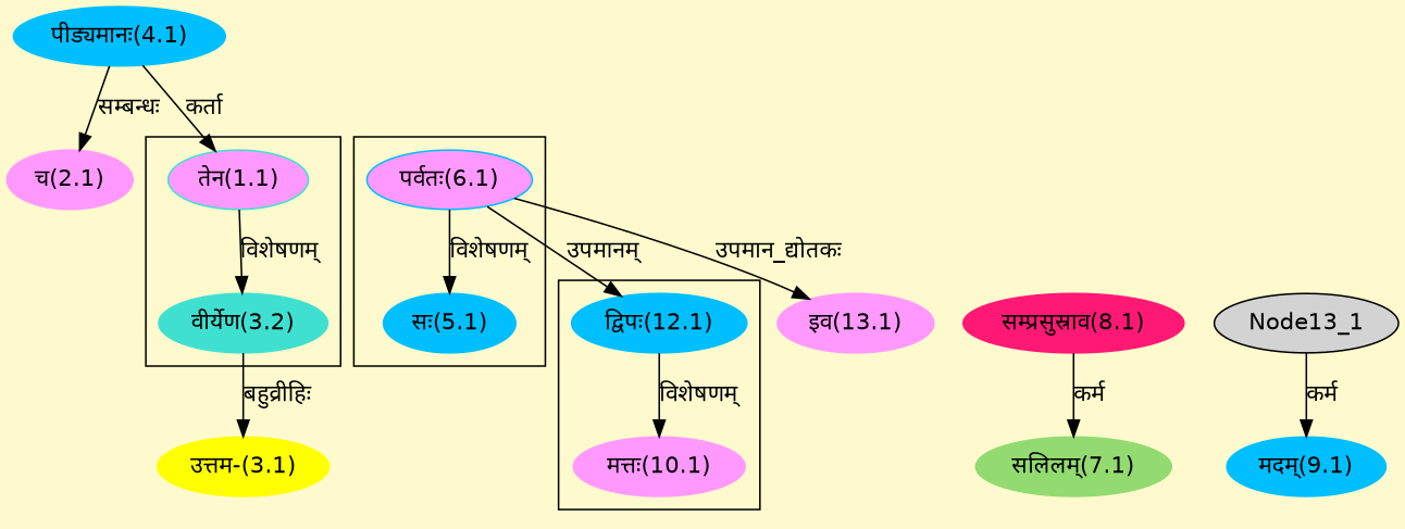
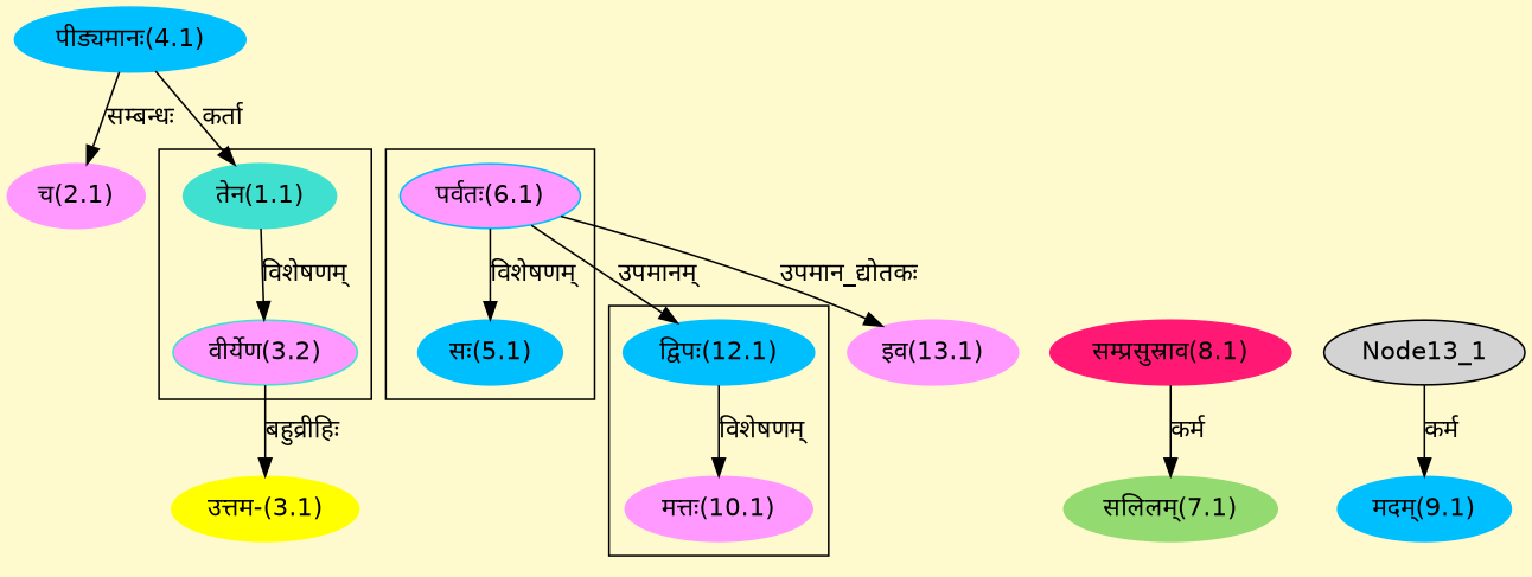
  digraph {
    bgcolor=lemonchiffon1
    compound=true
    fontname="DejaVu Sans"
    rankdir=BT
    node [color="#00BFFF" fontname="DejaVu Sans" style=filled]
    edge [dir=back fontname="DejaVu Sans"]
-   n1 [color="#40E0D0" label="वीर्येण(3.2)"]
-   n2 [color="#40E0D0" label="तेन(1.1)" fillcolor="#FF99FF"]
+   n1 [color="#40E0D0" label="वीर्येण(3.2)" fillcolor="#FF99FF"]
+   n2 [color="#40E0D0" label="तेन(1.1)"]
    n3 [label="सः(5.1)"]
    n4 [fillcolor="#FF99FF" label="पर्वतः(6.1)"]
    n5 [color="#FF99FF" label="मत्तः(10.1)"]
    n6 [label="द्विपः(12.1)"]
    n7 [label="पीड्यमानः(4.1)"]
    n8 [color="#FF1975" label="सम्प्रसुस्राव(8.1)"]
    n9 [color="#FF99FF" label="च(2.1)"]
    n10 [color="#FFFF00" label="उत्तम-(3.1)"]
    n11 [color="#93DB70" label="सलिलम्(7.1)"]
    n12 [label="मदम्(9.1)"]
    Node13_1 [color=""]
    n14 [color="#FF99FF" label="इव(13.1)"]
    subgraph cluster_1 {
      n1
      n2
    }
    subgraph cluster_2 {
      n3
      n4
    }
    subgraph cluster_3 {
      n5
      n6
    }
    n1 -> n2 [label="विशेषणम्"]
    n2 -> n7 [label="कर्ता"]
    n3 -> n4 [label="विशेषणम्"]
    n5 -> n6 [label="विशेषणम्"]
    n6 -> n4 [label="उपमानम्"]
    n9 -> n7 [label="सम्बन्धः"]
    n10 -> n1 [label="बहुव्रीहिः"]
    n11 -> n8 [label="कर्म"]
    n12 -> Node13_1 [label="कर्म"]
    n14 -> n4 [label="उपमान_द्योतकः"]
  }
